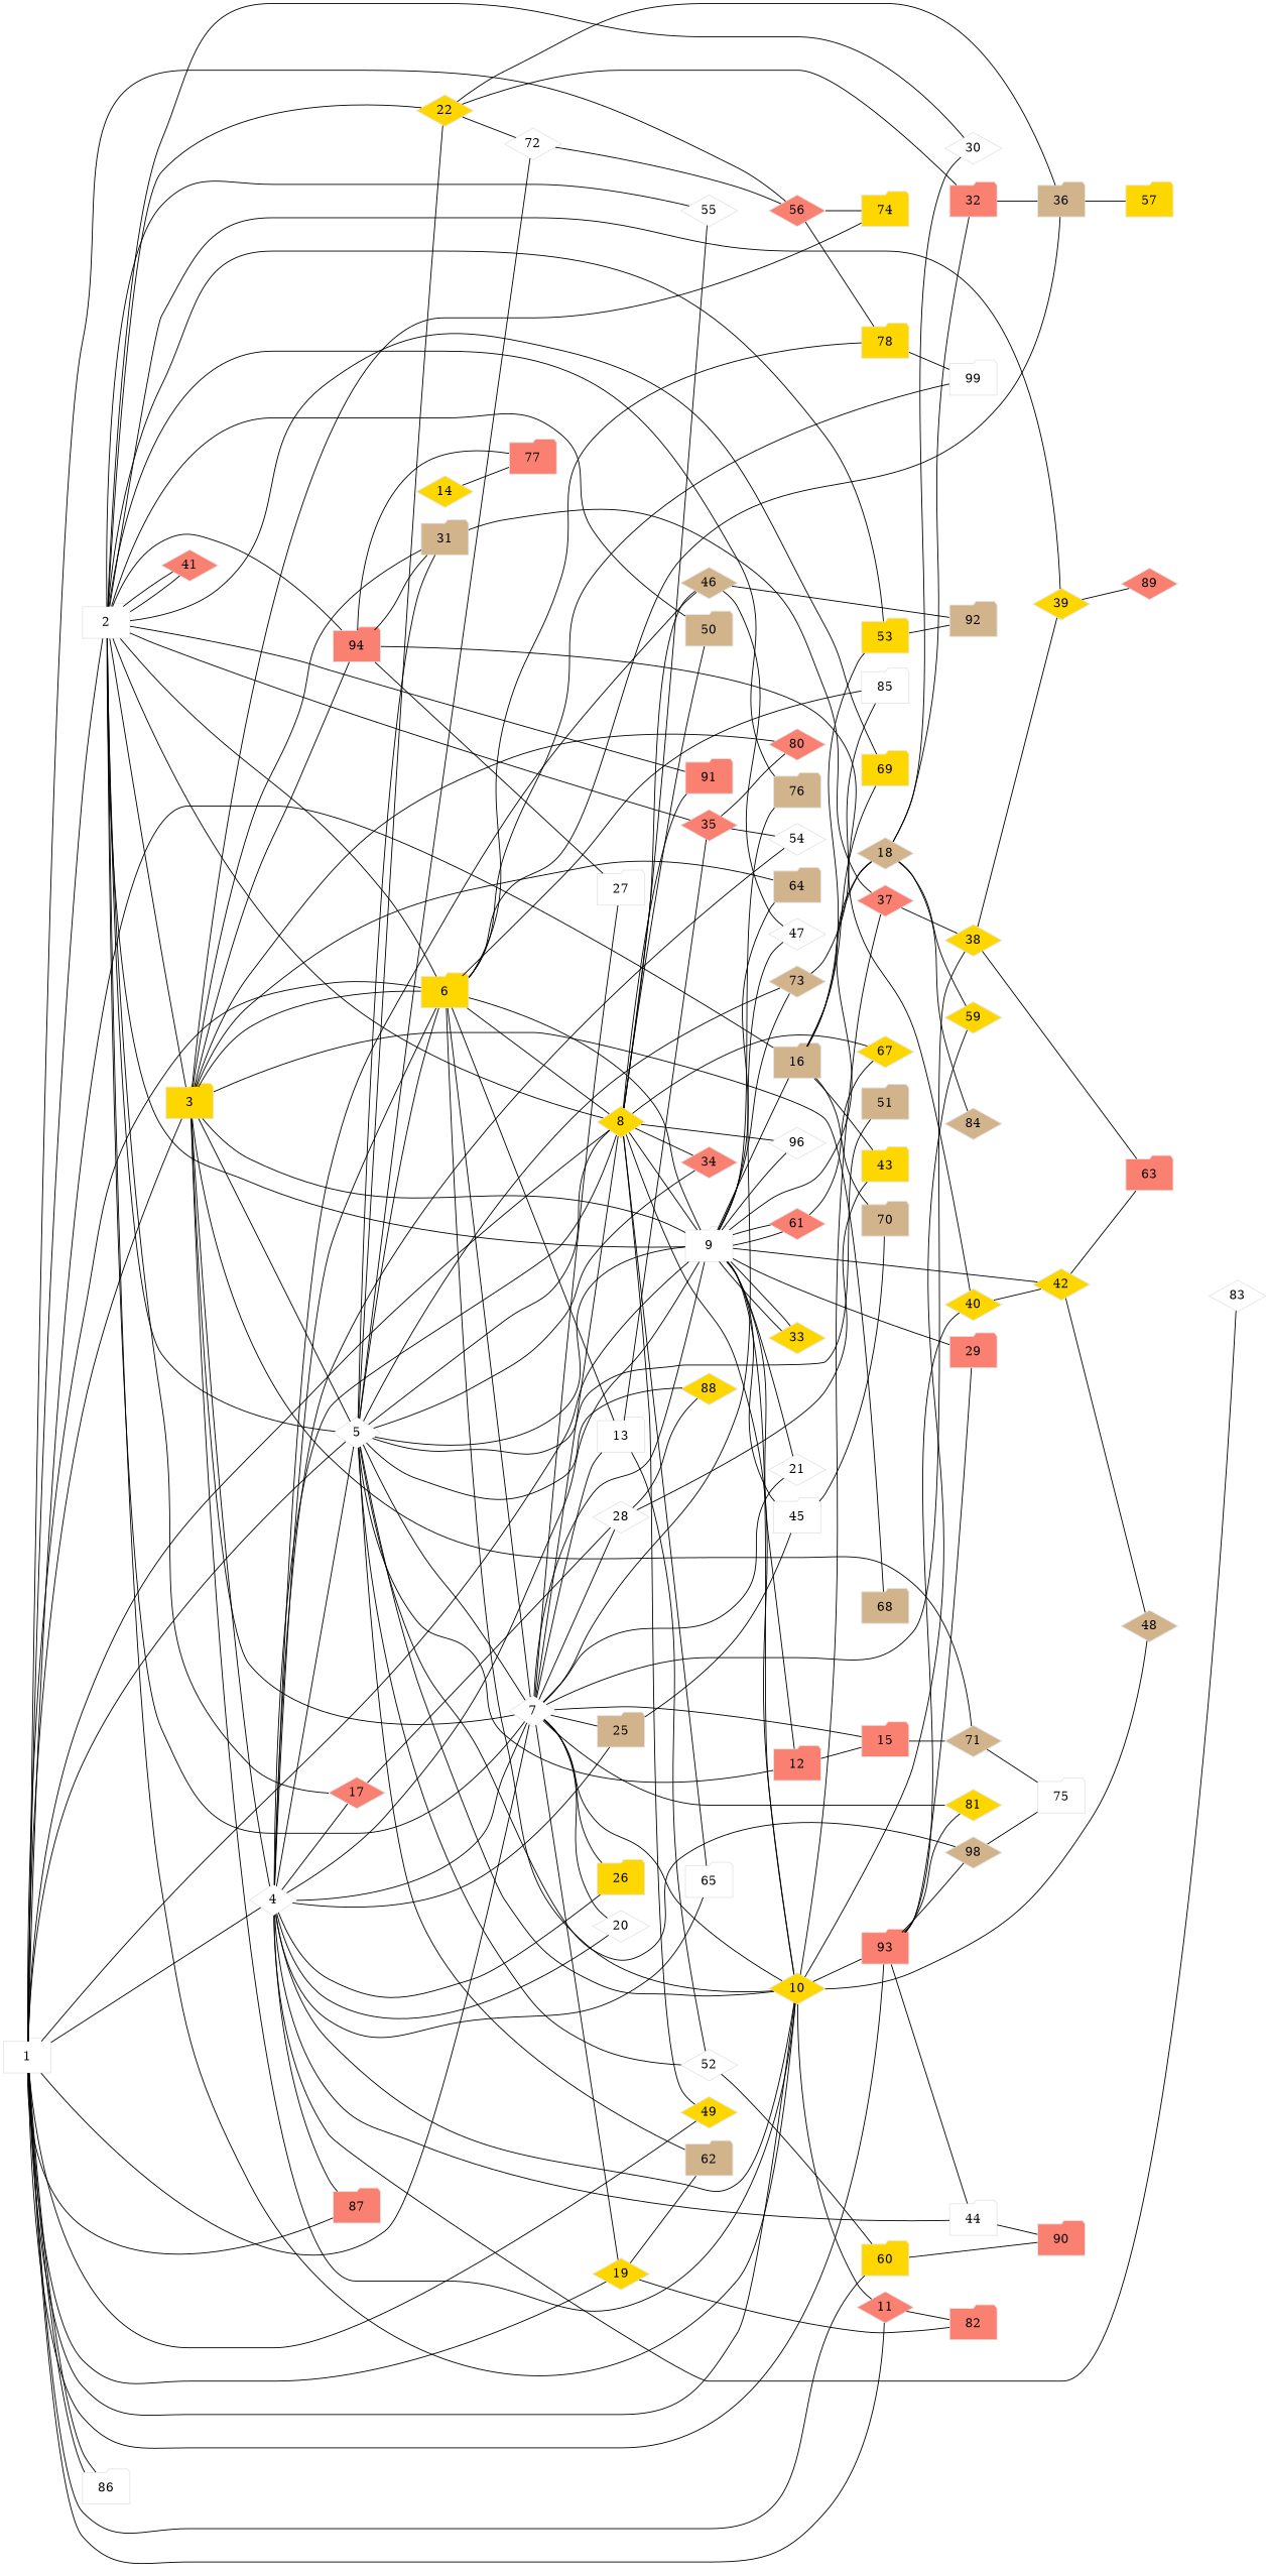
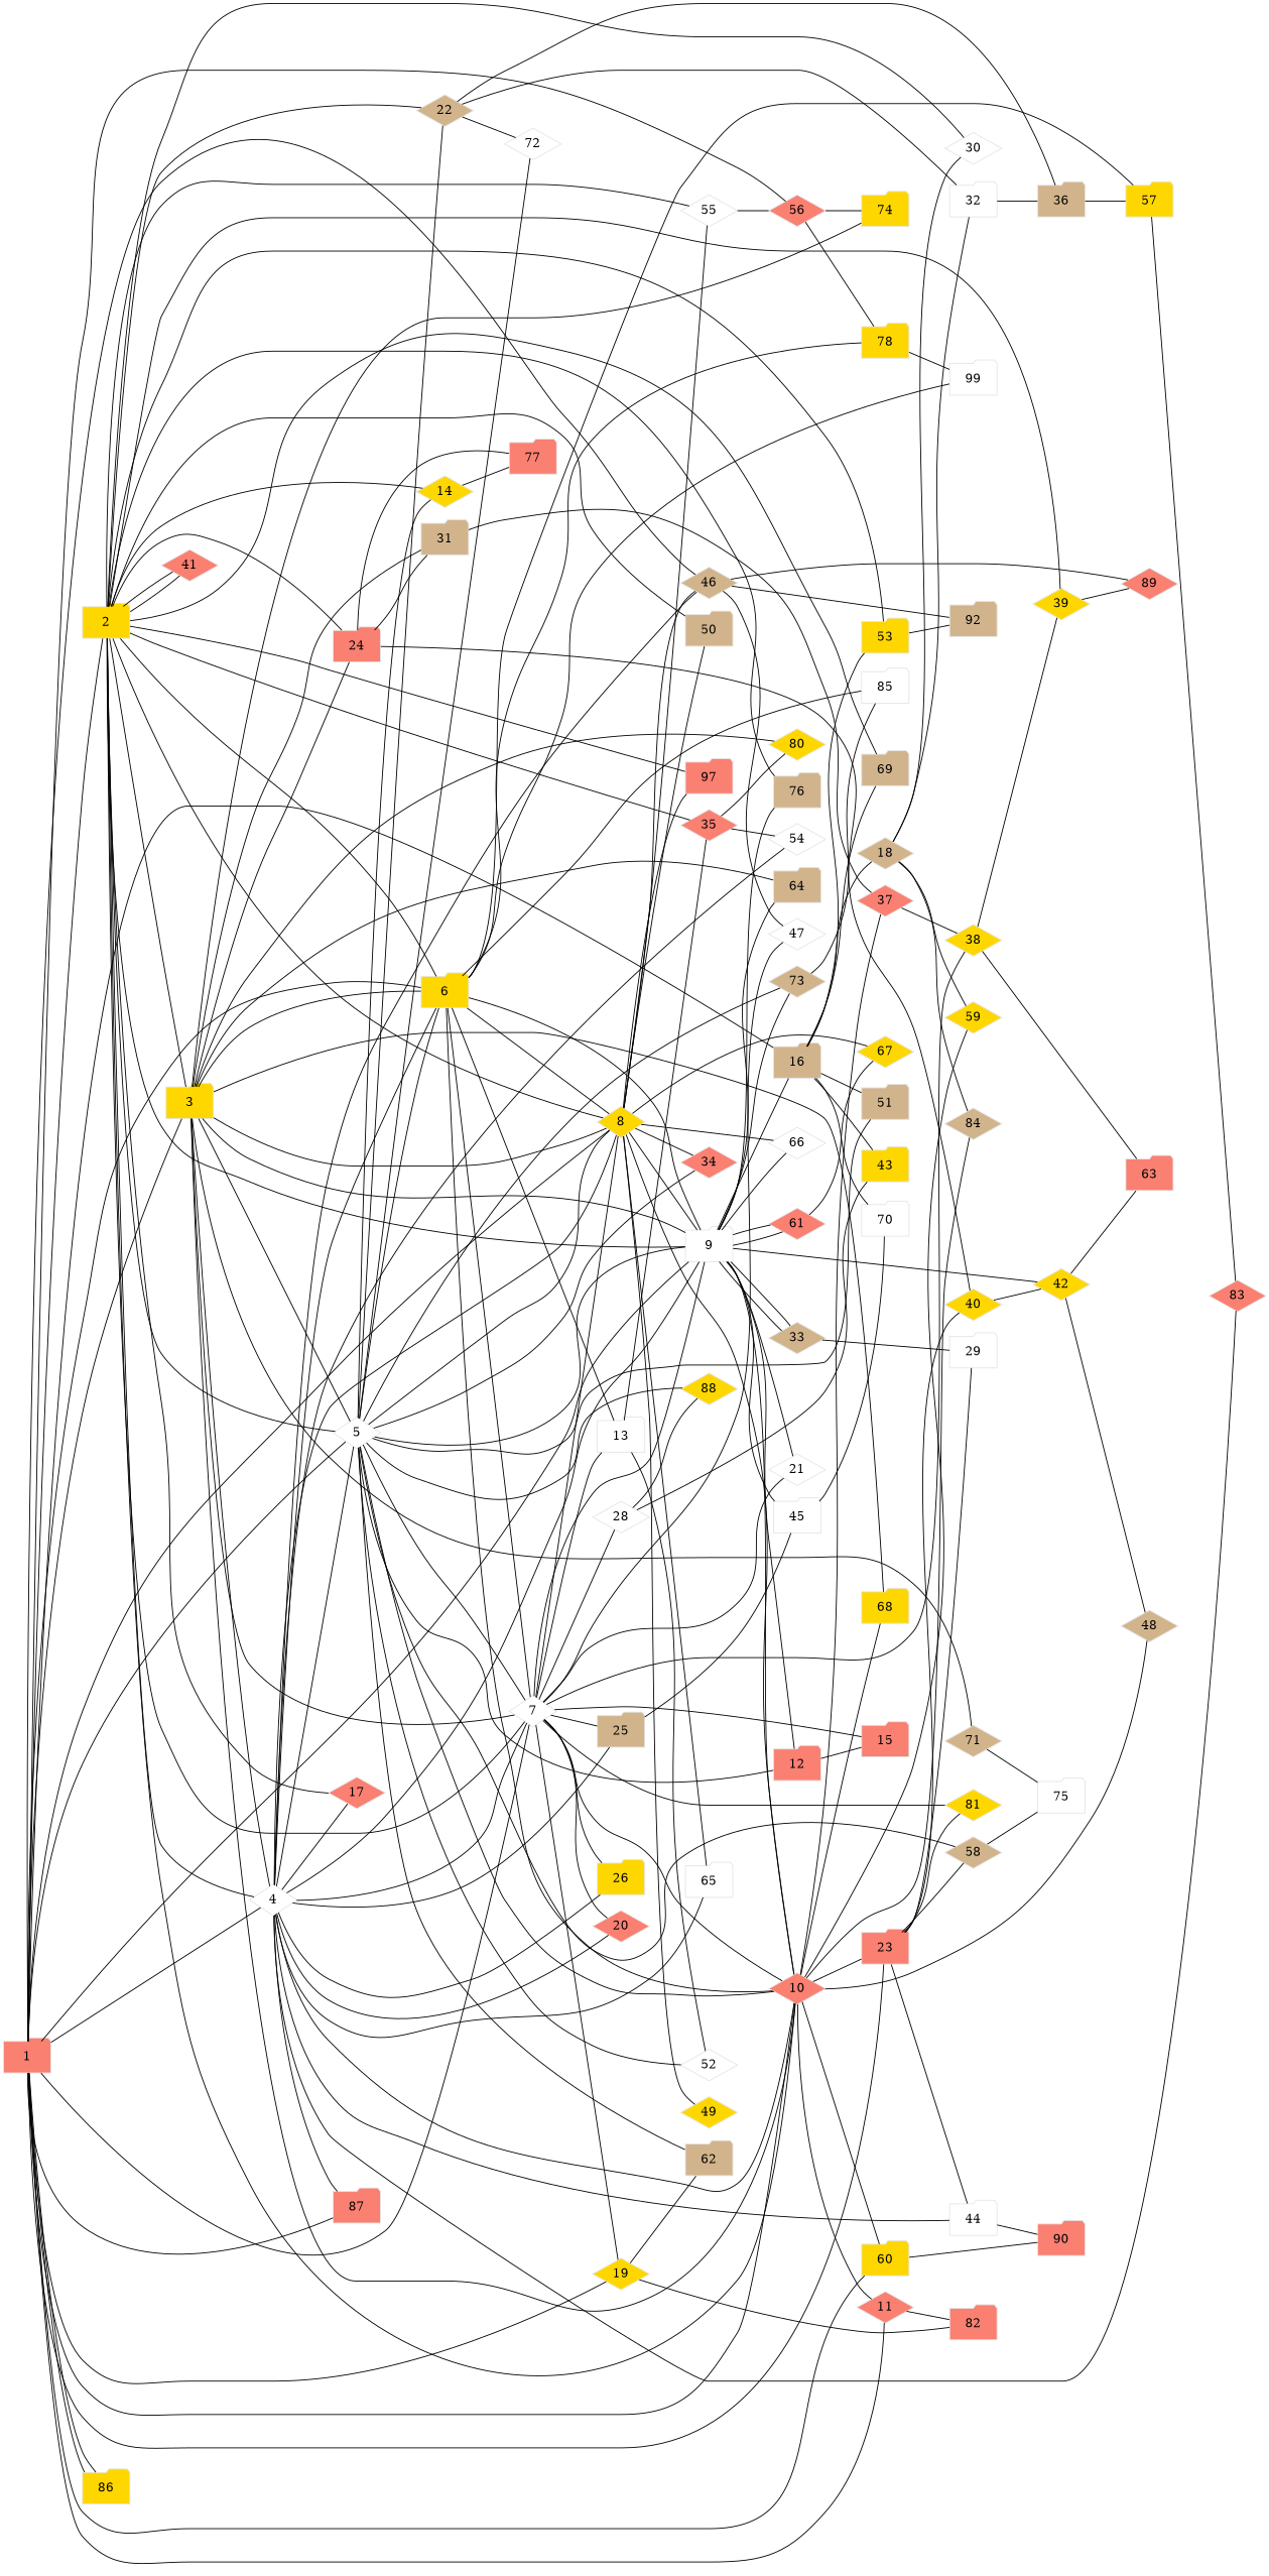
  graph {
    rankdir=LR
    node [color=gray90 fillcolor=gold shape=folder style=filled]
-   1 [fillcolor=white]
-   2 [fillcolor=white]
+   1 [fillcolor=salmon]
+   2
    3
    4 [fillcolor=white shape=diamond]
    5 [fillcolor=white shape=diamond]
    6
    7 [fillcolor=white shape=diamond]
    8 [shape=diamond]
    9 [fillcolor=white]
-   10 [shape=diamond]
+   10 [fillcolor=salmon shape=diamond]
    11 [fillcolor=salmon shape=diamond]
    16 [fillcolor=tan]
    19 [shape=diamond]
-   23 [fillcolor=salmon label=93]
+   23 [fillcolor=salmon]
    49 [shape=diamond]
    56 [fillcolor=salmon shape=diamond]
    60
-   86 [fillcolor=white]
+   86
    87 [fillcolor=salmon]
    14 [shape=diamond]
    17 [fillcolor=salmon shape=diamond]
-   22 [shape=diamond]
-   24 [fillcolor=salmon label=94]
+   22 [fillcolor=tan shape=diamond]
+   24 [fillcolor=salmon]
    30 [fillcolor=white shape=diamond]
    35 [fillcolor=salmon shape=diamond]
    39 [shape=diamond]
    41 [fillcolor=salmon shape=diamond]
    50 [fillcolor=tan]
    53
    55 [fillcolor=white shape=diamond]
-   69
+   69 [fillcolor=tan]
    76 [fillcolor=tan]
-   91 [fillcolor=salmon]
+   91 [fillcolor=salmon label=97]
    31 [fillcolor=tan]
    64 [fillcolor=tan]
-   68 [fillcolor=tan]
+   68
    71 [fillcolor=tan shape=diamond]
    74
-   80 [fillcolor=salmon shape=diamond]
-   20 [fillcolor=white shape=diamond]
+   80 [shape=diamond]
+   20 [fillcolor=salmon shape=diamond]
    25 [fillcolor=tan]
    26
    44 [fillcolor=white]
    46 [fillcolor=tan shape=diamond]
    54 [fillcolor=white shape=diamond]
    65 [fillcolor=white]
-   83 [fillcolor=white shape=diamond]
+   83 [fillcolor=salmon shape=diamond]
    12 [fillcolor=salmon]
    34 [fillcolor=salmon shape=diamond]
    51 [fillcolor=tan]
    52 [fillcolor=white shape=diamond]
-   58 [fillcolor=tan shape=diamond label=98]
+   58 [fillcolor=tan shape=diamond]
    62 [fillcolor=tan]
    72 [fillcolor=white shape=diamond]
    73 [fillcolor=tan shape=diamond]
    88 [shape=diamond]
    13 [fillcolor=white]
    57
    78
    n60 [fillcolor=white label=99]
    85 [fillcolor=white]
    15 [fillcolor=salmon]
    21 [fillcolor=white shape=diamond]
-   27 [fillcolor=white]
    28 [fillcolor=white shape=diamond]
    38 [shape=diamond]
    47 [fillcolor=white shape=diamond]
    81 [shape=diamond]
-   66 [fillcolor=white shape=diamond label=96]
+   66 [fillcolor=white shape=diamond]
    67 [shape=diamond]
    18 [fillcolor=tan shape=diamond]
-   29 [fillcolor=salmon]
-   33 [shape=diamond]
+   29 [fillcolor=white]
+   33 [fillcolor=tan shape=diamond]
    42 [shape=diamond]
    45 [fillcolor=white]
    61 [fillcolor=salmon shape=diamond]
    37 [fillcolor=salmon shape=diamond]
    48 [fillcolor=tan shape=diamond]
    59 [shape=diamond]
    84 [fillcolor=tan shape=diamond]
    82 [fillcolor=salmon]
    43
-   70 [fillcolor=tan]
+   70 [fillcolor=white]
    40 [shape=diamond]
    90 [fillcolor=salmon]
    77 [fillcolor=salmon]
-   32 [fillcolor=salmon]
+   32 [fillcolor=white]
    36 [fillcolor=tan]
    89 [fillcolor=salmon shape=diamond]
    92 [fillcolor=tan]
    75 [fillcolor=white]
    63 [fillcolor=salmon]
    1 -- 2
    1 -- 3
    1 -- 4
    1 -- 5
    1 -- 6
    1 -- 7
    1 -- 8
    1 -- 9
    1 -- 10
    1 -- 11
    1 -- 16
    1 -- 19
    1 -- 23
-   1 -- 49
+   1 -- 46
    1 -- 56
    1 -- 60
    1 -- 86
    1 -- 86
    1 -- 87
    2 -- 3
+   2 -- 4
    2 -- 5
    2 -- 6
    2 -- 7
    2 -- 8
    2 -- 9
    2 -- 10
+   2 -- 14
    2 -- 17
    2 -- 22
    2 -- 24
    2 -- 30
    2 -- 35
    2 -- 39
    2 -- 41
    2 -- 41
    2 -- 50
    2 -- 53
    2 -- 55
    2 -- 69
    2 -- 76
    2 -- 91
    3 -- 4
    3 -- 5
    3 -- 6
    3 -- 7
+   3 -- 8
    3 -- 9
    3 -- 10
    3 -- 24
    3 -- 31
    3 -- 64
    3 -- 68
    3 -- 71
    3 -- 74
    3 -- 80
    4 -- 5
    4 -- 6
    4 -- 7
    4 -- 8
    4 -- 9
    4 -- 10
    4 -- 87
    4 -- 17
    4 -- 20
    4 -- 25
    4 -- 26
    4 -- 44
    4 -- 46
    4 -- 54
    4 -- 65
    4 -- 83
    5 -- 6
    5 -- 7
    5 -- 8
    5 -- 9
    5 -- 10
-   5 -- 31
+   5 -- 14
    5 -- 22
    5 -- 12
    5 -- 34
    5 -- 51
    5 -- 52
    5 -- 58
    5 -- 62
    5 -- 72
    5 -- 73
    5 -- 88
    6 -- 7
    6 -- 8
    6 -- 9
    6 -- 10
    6 -- 13
-   6 -- 36
+   6 -- 57
    6 -- 78
    6 -- n60
    6 -- 85
    7 -- 8
    7 -- 9
    7 -- 10
    7 -- 19
    7 -- 20
    7 -- 25
    7 -- 26
    7 -- 13
    7 -- 15
    7 -- 21
-   7 -- 27
    7 -- 28
    7 -- 38
    7 -- 47
    7 -- 81
    8 -- 9
    8 -- 10
    8 -- 49
    8 -- 50
    8 -- 55
    8 -- 91
    8 -- 46
    8 -- 65
    8 -- 34
    8 -- 66
    8 -- 67
    9 -- 10
    9 -- 16
    9 -- 76
    9 -- 64
    9 -- 12
    9 -- 73
    9 -- 21
    9 -- 66
-   9 -- 18
-   9 -- 29
+   33 -- 29
    9 -- 33
    9 -- 33
    9 -- 42
    9 -- 45
    9 -- 61
    9 -- 61
    10 -- 11
    10 -- 23
+   10 -- 68
    10 -- 37
    10 -- 48
    10 -- 59
+   10 -- 84
    11 -- 82
    16 -- 53
    16 -- 69
+   16 -- 51
    16 -- 18
    16 -- 43
    16 -- 70
    19 -- 62
    19 -- 82
    23 -- 44
    23 -- 58
    23 -- 81
    23 -- 29
    23 -- 40
    56 -- 74
    56 -- 78
    60 -- 90
    14 -- 77
-   17 -- 28
    22 -- 72
    22 -- 32
    22 -- 36
    24 -- 31
-   24 -- 27
    24 -- 40
    24 -- 77
    35 -- 80
    35 -- 54
    39 -- 89
    53 -- 92
-   72 -- 56
+   55 -- 56
    31 -- 37
    71 -- 75
    25 -- 45
    44 -- 90
    46 -- 47
+   46 -- 89
    46 -- 92
    12 -- 15
-   52 -- 60
+   10 -- 60
    58 -- 75
    73 -- 85
    13 -- 35
    13 -- 52
+   57 -- 83
    78 -- n60
-   15 -- 71
    28 -- 88
    28 -- 43
    38 -- 39
    38 -- 63
    18 -- 30
    18 -- 59
    18 -- 84
    18 -- 32
    42 -- 48
    42 -- 63
    45 -- 70
    61 -- 67
    37 -- 38
    40 -- 42
    32 -- 36
    36 -- 57
  }
